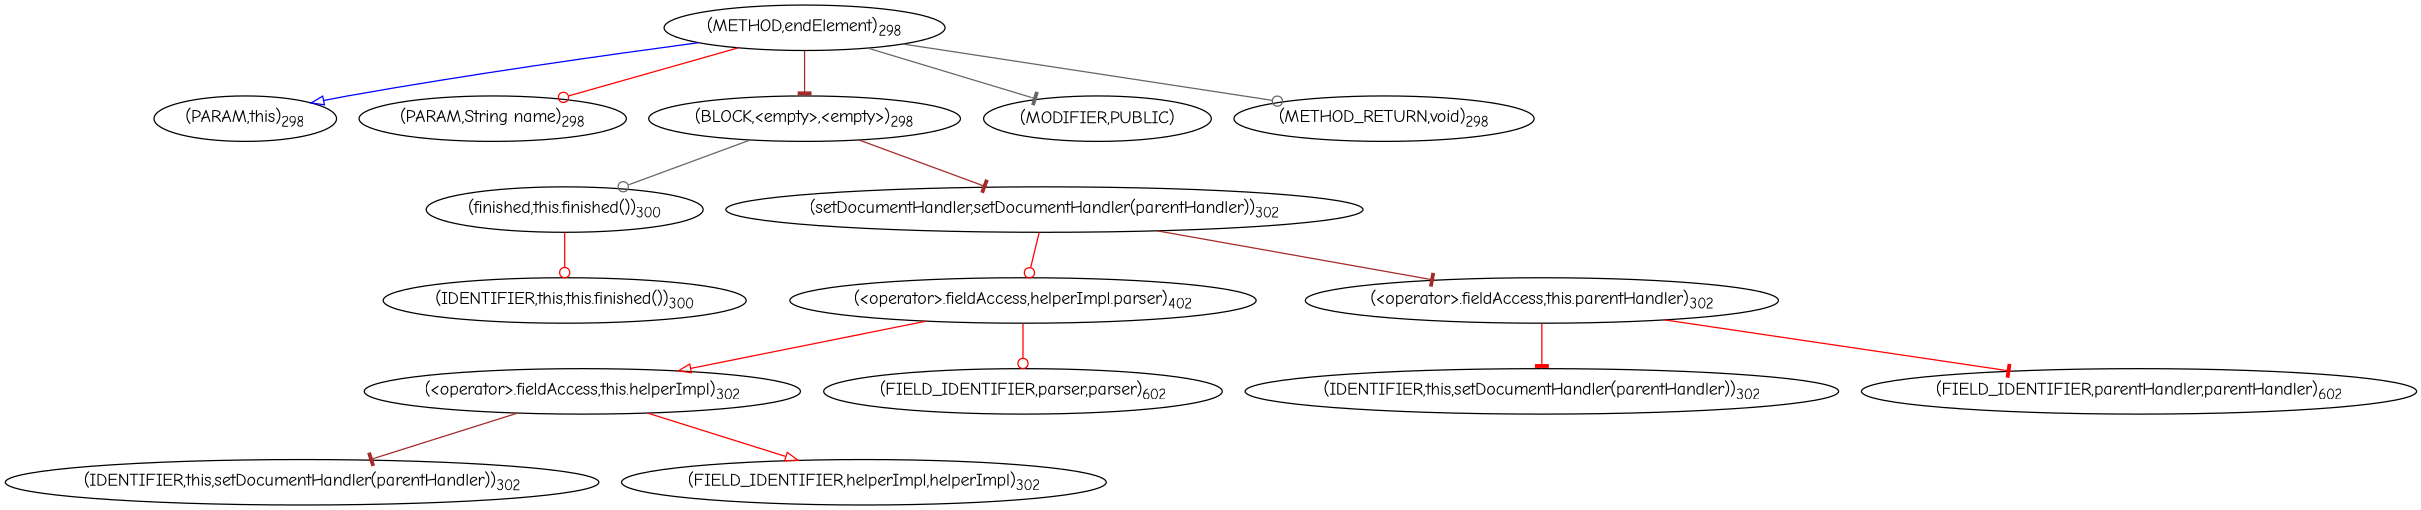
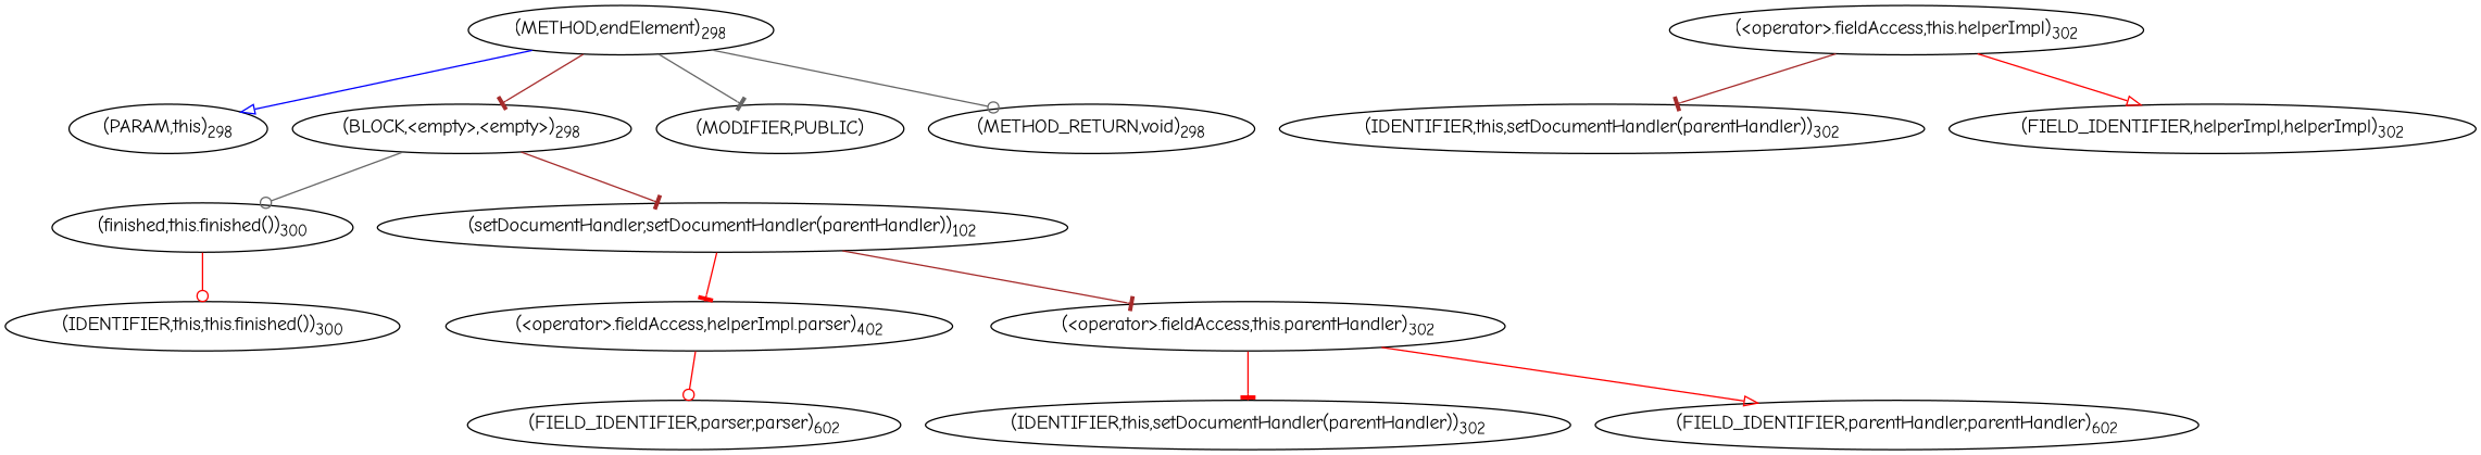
  digraph {
    fontname="Comic Neue"
    node [fontname="Comic Neue"]
    edge [arrowhead=tee color=red fontname="Comic Neue"]
    n1 [label=<(METHOD,endElement)<SUB>298</SUB>>]
    n2 [label=<(PARAM,this)<SUB>298</SUB>>]
-   n3 [label=<(PARAM,String name)<SUB>298</SUB>>]
    n4 [label=<(BLOCK,&lt;empty&gt;,&lt;empty&gt;)<SUB>298</SUB>>]
    n5 [label=<(MODIFIER,PUBLIC)>]
    n6 [label=<(METHOD_RETURN,void)<SUB>298</SUB>>]
    n7 [label=<(finished,this.finished())<SUB>300</SUB>>]
-   n8 [label=<(setDocumentHandler,setDocumentHandler(parentHandler))<SUB>302</SUB>>]
+   n8 [label=<(setDocumentHandler,setDocumentHandler(parentHandler))<SUB>102</SUB>>]
    n9 [label=<(IDENTIFIER,this,this.finished())<SUB>300</SUB>>]
    n10 [label=<(&lt;operator&gt;.fieldAccess,helperImpl.parser)<SUB>402</SUB>>]
    n11 [label=<(&lt;operator&gt;.fieldAccess,this.parentHandler)<SUB>302</SUB>>]
    n12 [label=<(&lt;operator&gt;.fieldAccess,this.helperImpl)<SUB>302</SUB>>]
    n13 [label=<(FIELD_IDENTIFIER,parser,parser)<SUB>602</SUB>>]
    n14 [label=<(IDENTIFIER,this,setDocumentHandler(parentHandler))<SUB>302</SUB>>]
    n15 [label=<(FIELD_IDENTIFIER,parentHandler,parentHandler)<SUB>602</SUB>>]
    n16 [label=<(IDENTIFIER,this,setDocumentHandler(parentHandler))<SUB>302</SUB>>]
    n17 [label=<(FIELD_IDENTIFIER,helperImpl,helperImpl)<SUB>302</SUB>>]
    n1 -> n2 [arrowhead=onormal color=blue]
-   n1 -> n3 [arrowhead=odot]
    n1 -> n4 [color=brown]
    n1 -> n5 [color=gray40]
    n1 -> n6 [arrowhead=odot color=gray40]
    n4 -> n7 [arrowhead=odot color=gray40]
    n4 -> n8 [color=brown]
    n7 -> n9 [arrowhead=odot]
-   n8 -> n10 [arrowhead=odot]
+   n8 -> n10
    n8 -> n11 [color=brown]
-   n10 -> n12 [arrowhead=onormal]
    n10 -> n13 [arrowhead=odot]
    n11 -> n14
-   n11 -> n15
+   n11 -> n15 [arrowhead=onormal]
    n12 -> n16 [color=brown]
    n12 -> n17 [arrowhead=onormal]
  }
